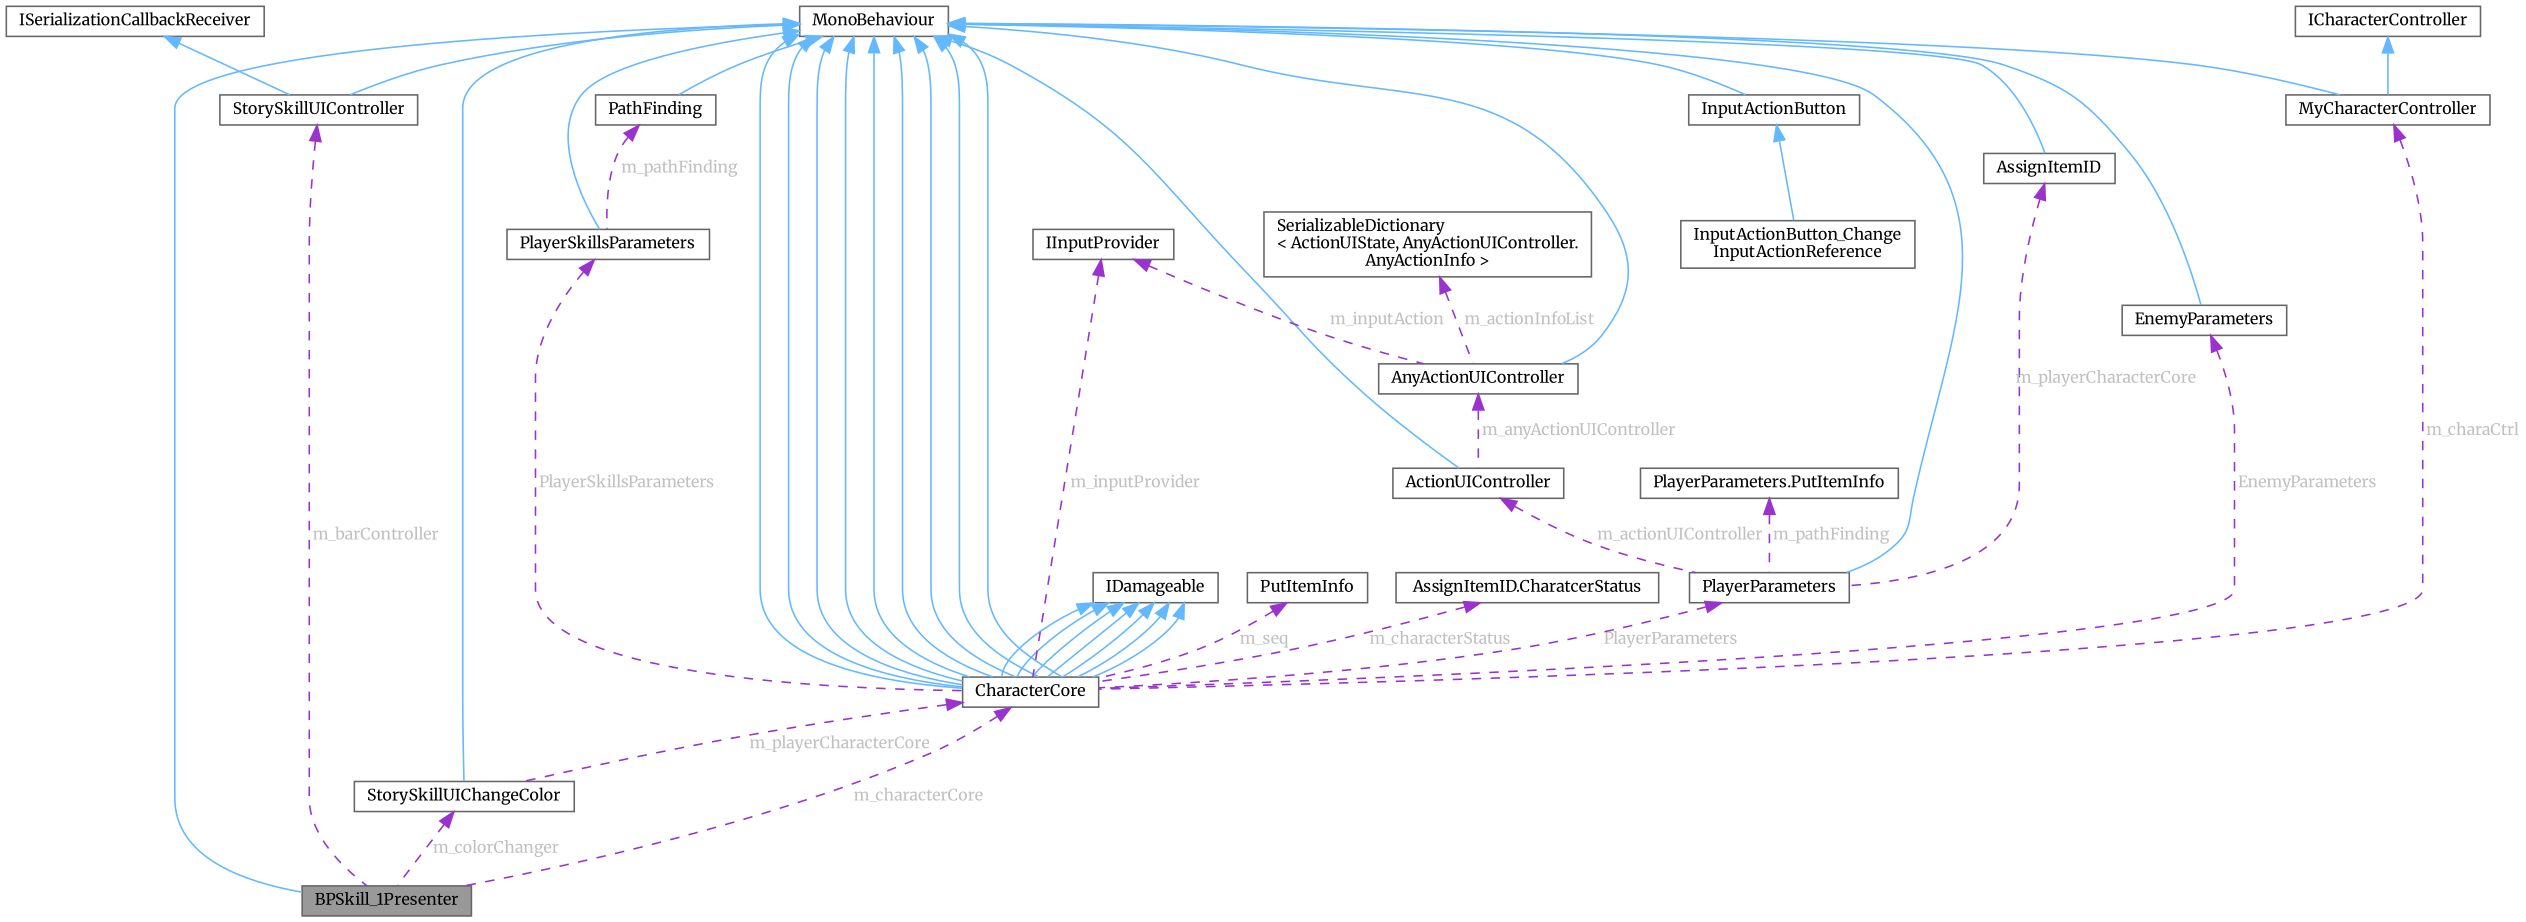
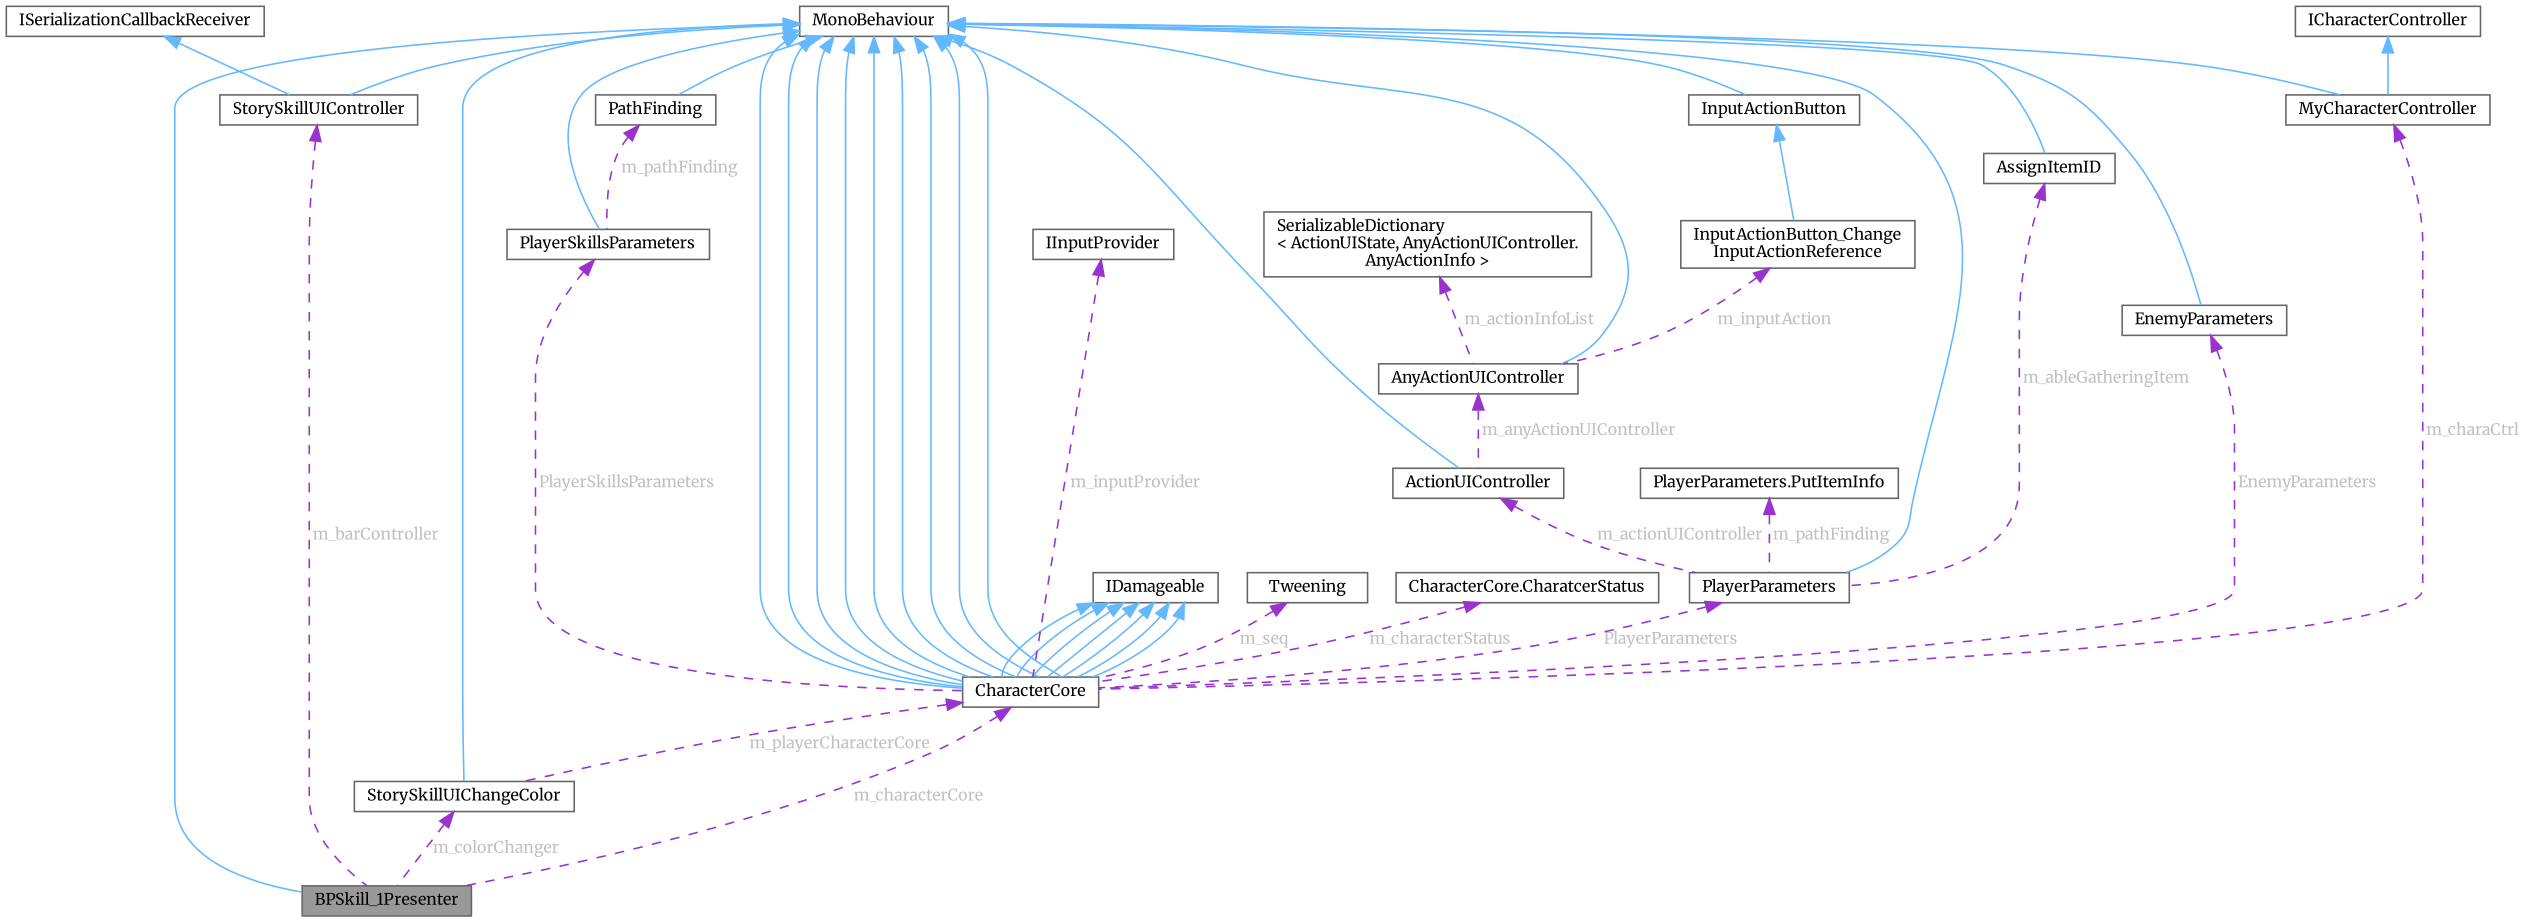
  digraph {
    fontname=Merriweather
    rankdir=TB
    node [color=gray40 fillcolor=white fontname=Merriweather fontsize=10 shape=box style=filled]
    edge [color=steelblue1 dir=back fontname=Merriweather fontsize=10 labelfontname=Helvetica labelfontsize=10 style=solid]
    n1 [fillcolor=grey60 fontcolor=black height=0.2 label=BPSkill_1Presenter width=0.4]
    n2 [height=0.2 label=MonoBehaviour width=0.4]
    n3 [height=0.2 label=CharacterCore width=0.4]
    n4 [height=0.2 label=MyCharacterController width=0.4]
    n5 [height=0.2 label=PlayerParameters width=0.4]
    n6 [height=0.2 label=AssignItemID width=0.4]
    n7 [height=0.2 label=ActionUIController width=0.4]
    n8 [height=0.2 label=AnyActionUIController width=0.4]
    n9 [height=0.2 label=InputActionButton width=0.4]
    n10 [height=0.2 label=EnemyParameters width=0.4]
    n11 [height=0.2 label=PlayerSkillsParameters width=0.4]
    n12 [height=0.2 label=PathFinding width=0.4]
    n13 [height=0.2 label=StorySkillUIController width=0.4]
    n14 [height=0.2 label=StorySkillUIChangeColor width=0.4]
    n15 [height=0.2 label="InputActionButton_Change\lInputActionReference" width=0.4]
    n16 [height=0.2 label=IDamageable width=0.4]
    n17 [height=0.2 label=ICharacterController width=0.4]
    n18 [height=0.2 label=IInputProvider width=0.4]
-   n19 [height=0.2 label=PutItemInfo width=0.4]
-   n20 [height=0.2 label="AssignItemID.CharatcerStatus" width=0.4]
+   n19 [height=0.2 label=Tweening width=0.4]
+   n20 [height=0.2 label="CharacterCore.CharatcerStatus" width=0.4]
    n21 [height=0.2 label="PlayerParameters.PutItemInfo" width=0.4]
    n22 [height=0.2 label="SerializableDictionary\l\< ActionUIState, AnyActionUIController.\lAnyActionInfo \>" width=0.4]
    n23 [height=0.2 label=ISerializationCallbackReceiver width=0.4]
    n2 -> n1
    n2 -> n3
    n2 -> n3
    n2 -> n3
    n2 -> n3
    n2 -> n3
    n2 -> n3
    n2 -> n3
    n2 -> n3
    n2 -> n3
    n2 -> n4
    n2 -> n5
    n2 -> n6
    n2 -> n7
    n2 -> n8
    n2 -> n9
    n2 -> n10
    n2 -> n11
    n2 -> n12
    n2 -> n13
    n2 -> n14
    n3 -> n1 [color=darkorchid3 fontcolor=grey label=" m_characterCore" style=dashed]
    n3 -> n14 [color=darkorchid3 fontcolor=grey label=" m_playerCharacterCore" style=dashed]
    n4 -> n3 [color=darkorchid3 fontcolor=grey label=" m_charaCtrl" style=dashed]
    n5 -> n3 [color=darkorchid3 fontcolor=grey label=" PlayerParameters" style=dashed]
-   n6 -> n5 [color=darkorchid3 fontcolor=grey label=" m_playerCharacterCore" style=dashed]
+   n6 -> n5 [color=darkorchid3 fontcolor=grey label=" m_ableGatheringItem" style=dashed]
    n7 -> n5 [color=darkorchid3 fontcolor=grey label=" m_actionUIController" style=dashed]
    n8 -> n7 [color=darkorchid3 fontcolor=grey label=" m_anyActionUIController" style=dashed]
    n9 -> n15
    n10 -> n3 [color=darkorchid3 fontcolor=grey label=" EnemyParameters" style=dashed]
    n11 -> n3 [color=darkorchid3 fontcolor=grey label=" PlayerSkillsParameters" style=dashed]
    n12 -> n11 [color=darkorchid3 fontcolor=grey label=" m_pathFinding" style=dashed]
    n13 -> n1 [color=darkorchid3 fontcolor=grey label=" m_barController" style=dashed]
    n14 -> n1 [color=darkorchid3 fontcolor=grey label=" m_colorChanger" style=dashed]
-   n18 -> n8 [color=darkorchid3 fontcolor=grey label=" m_inputAction" style=dashed]
+   n15 -> n8 [color=darkorchid3 fontcolor=grey label=" m_inputAction" style=dashed]
    n16 -> n3
    n16 -> n3
    n16 -> n3
    n16 -> n3
    n16 -> n3
    n16 -> n3
    n16 -> n3
    n17 -> n4
    n18 -> n3 [color=darkorchid3 fontcolor=grey label=" m_inputProvider" style=dashed]
    n19 -> n3 [color=darkorchid3 fontcolor=grey label=" m_seq" style=dashed]
    n20 -> n3 [color=darkorchid3 fontcolor=grey label=" m_characterStatus" style=dashed]
    n21 -> n5 [color=darkorchid3 fontcolor=grey label=" m_pathFinding" style=dashed]
    n22 -> n8 [color=darkorchid3 fontcolor=grey label=" m_actionInfoList" style=dashed]
    n23 -> n13
  }
